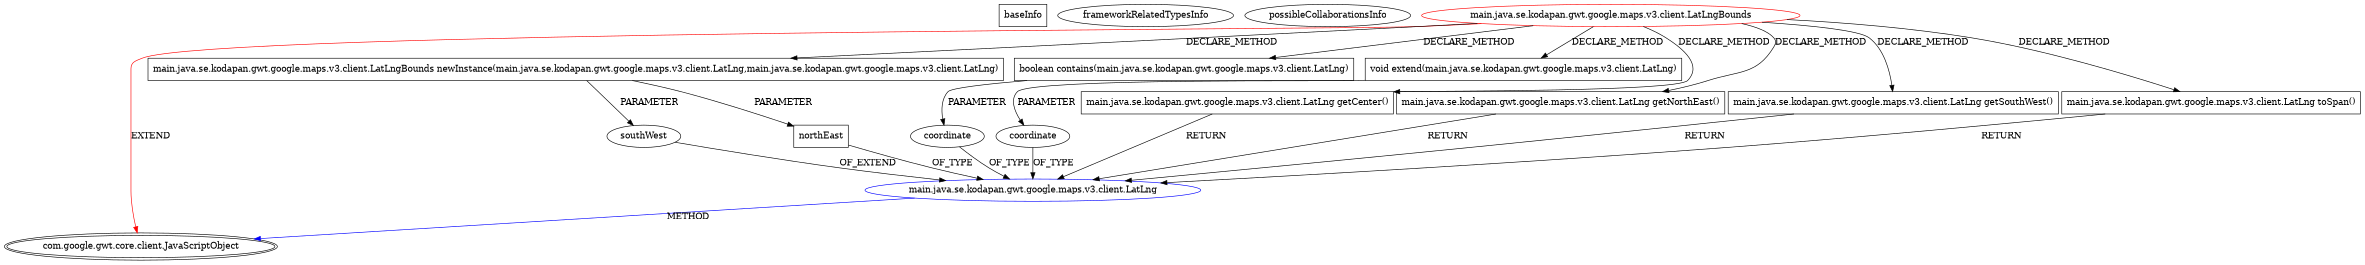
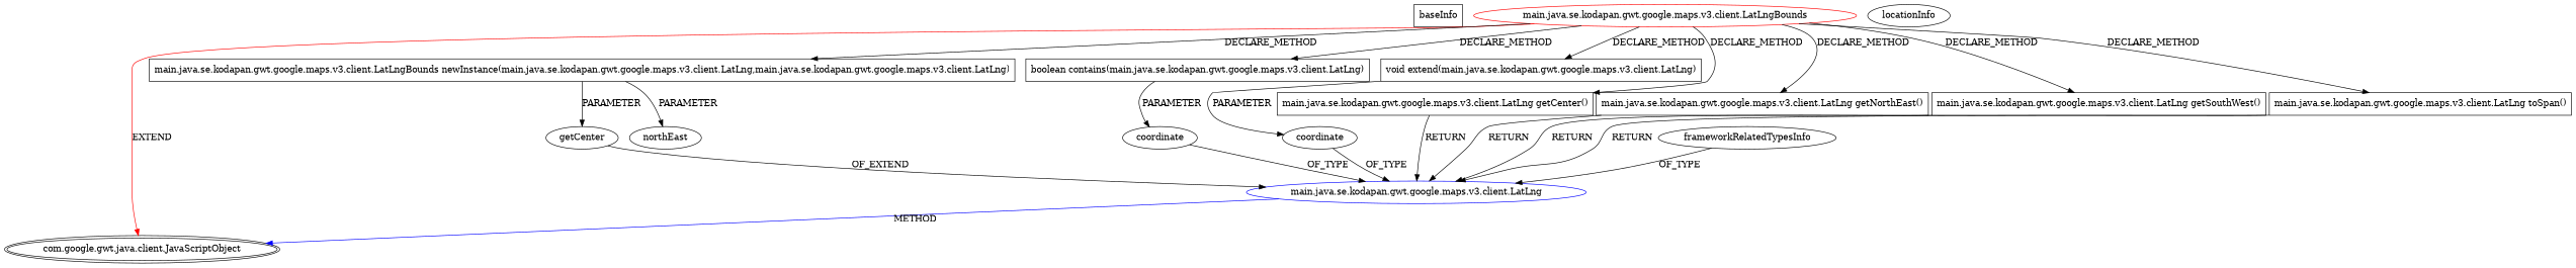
  digraph {
    node [isFrameworkType=false vertexType=CLIENT_METHOD_DECLARATION]
    baseInfo [category=extension_graph graphId=3381 isAnonymous=false possibleRelation=true shape=box isFrameworkType="" vertexType=""]
    frameworkRelatedTypesInfo [0="com.google.gwt.core.client.JavaScriptObject" isFrameworkType="" vertexType=""]
-   possibleCollaborationsInfo [0="3381~CLIENT_METHOD_DECLARATION-RETURN_TYPE-CLIENT_METHOD_DECLARATION-RETURN_TYPE-CLIENT_METHOD_DECLARATION-RETURN_TYPE-CLIENT_METHOD_DECLARATION-RETURN_TYPE-CLIENT_METHOD_DECLARATION-PARAMETER_DECLARATION-CLIENT_METHOD_DECLARATION-PARAMETER_DECLARATION-CLIENT_METHOD_DECLARATION-PARAMETER_DECLARATION-CLIENT_METHOD_DECLARATION-PARAMETER_DECLARATION-~com.google.gwt.core.client.JavaScriptObject ~com.google.gwt.core.client.JavaScriptObject ~false~false" isFrameworkType="" vertexType=""]
+   locationInfo [contextSignature=LatLngBounds filePath="/karlwettin-kodapan-gwt-google-map-v3/kodapan-gwt-google-map-v3-master/src/main/java/se/kodapan/gwt/google/maps/v3/client/LatLngBounds.java" graphId=3381 projectName="karlwettin-kodapan-gwt-google-map-v3" isFrameworkType="" vertexType=""]
    n5 [color=red label="main.java.se.kodapan.gwt.google.maps.v3.client.LatLngBounds" vertexType=ROOT_CLIENT_CLASS_DECLARATION]
-   n6 [isFrameworkType=true label="com.google.gwt.core.client.JavaScriptObject" peripheries=2 vertexType=FRAMEWORK_CLASS_TYPE]
+   n6 [isFrameworkType=true label="com.google.gwt.java.client.JavaScriptObject" peripheries=2 vertexType=FRAMEWORK_CLASS_TYPE]
    n7 [label="main.java.se.kodapan.gwt.google.maps.v3.client.LatLngBounds newInstance(main.java.se.kodapan.gwt.google.maps.v3.client.LatLng,main.java.se.kodapan.gwt.google.maps.v3.client.LatLng)" shape=box]
    n8 [label="boolean contains(main.java.se.kodapan.gwt.google.maps.v3.client.LatLng)" shape=box]
    n9 [label="void extend(main.java.se.kodapan.gwt.google.maps.v3.client.LatLng)" shape=box]
    n10 [label="main.java.se.kodapan.gwt.google.maps.v3.client.LatLng getCenter()" shape=box]
    n11 [label="main.java.se.kodapan.gwt.google.maps.v3.client.LatLng getNorthEast()" shape=box]
    n12 [label="main.java.se.kodapan.gwt.google.maps.v3.client.LatLng getSouthWest()" shape=box]
    n13 [label="main.java.se.kodapan.gwt.google.maps.v3.client.LatLng toSpan()" shape=box]
-   n14 [label=southWest vertexType=PARAMETER_DECLARATION]
-   n15 [label=northEast vertexType=PARAMETER_DECLARATION shape=box]
+   n14 [label=getCenter vertexType=PARAMETER_DECLARATION]
+   n15 [label=northEast vertexType=PARAMETER_DECLARATION]
    n16 [label=coordinate vertexType=PARAMETER_DECLARATION]
    n17 [label=coordinate vertexType=PARAMETER_DECLARATION]
    n18 [color=blue label="main.java.se.kodapan.gwt.google.maps.v3.client.LatLng" vertexType=REFERENCE_CLIENT_CLASS_DECLARATION]
    n5 -> n6 [color=red label=EXTEND]
    n5 -> n7 [label=DECLARE_METHOD]
    n5 -> n8 [label=DECLARE_METHOD]
    n5 -> n9 [label=DECLARE_METHOD]
    n5 -> n10 [label=DECLARE_METHOD]
    n5 -> n11 [label=DECLARE_METHOD]
    n5 -> n12 [label=DECLARE_METHOD]
    n5 -> n13 [label=DECLARE_METHOD]
    n7 -> n14 [label=PARAMETER]
    n7 -> n15 [label=PARAMETER]
    n8 -> n16 [label=PARAMETER]
    n9 -> n17 [label=PARAMETER]
    n10 -> n18 [label=RETURN]
    n11 -> n18 [label=RETURN]
    n12 -> n18 [label=RETURN]
    n13 -> n18 [label=RETURN]
    n14 -> n18 [label=OF_EXTEND]
-   n15 -> n18 [label=OF_TYPE]
+   frameworkRelatedTypesInfo -> n18 [label=OF_TYPE]
    n16 -> n18 [label=OF_TYPE]
    n17 -> n18 [label=OF_TYPE]
    n18 -> n6 [color=blue label=METHOD]
  }
